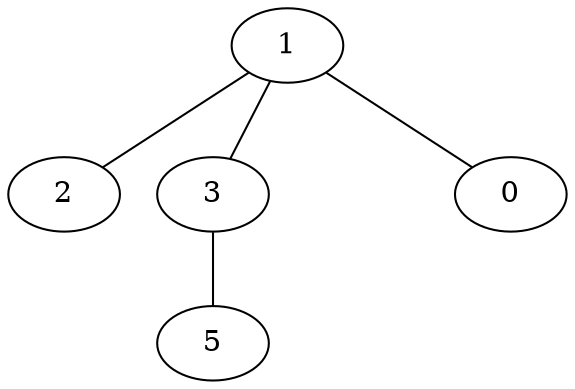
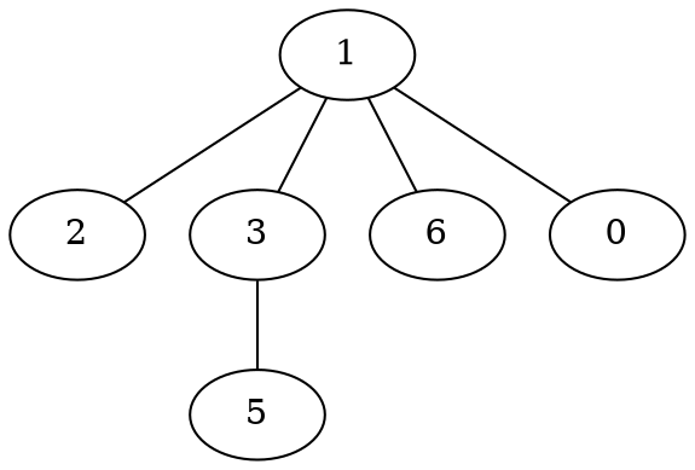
  graph {
    node [chem=C]
    edge [valence=1]
    1
    2
    3
+   6 [chem=H]
    n5 [chem=H label=0]
    5 [chem=N]
    1 -- 2
    1 -- 3
+   1 -- 6
    1 -- n5
    3 -- 5 [valence=3]
  }
